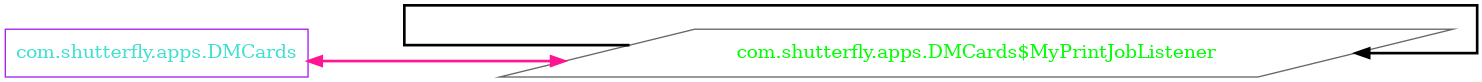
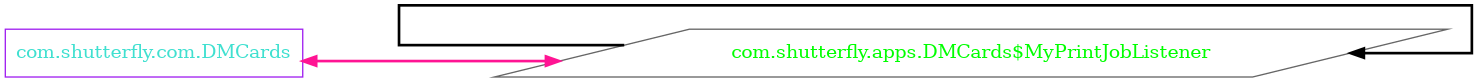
  digraph {
    concentrate=true
    rankdir=LR
    ranksep=2.0
    splines=ortho
    edge [style=bold]
    "com.shutterfly.apps.DMCards$MyPrintJobListener" [fontcolor=green color=gray40 shape=parallelogram]
-   "com.shutterfly.apps.DMCards" [fontcolor=turquoise color=purple shape=box]
+   "com.shutterfly.apps.DMCards" [fontcolor=turquoise color=purple shape=box label="com.shutterfly.com.DMCards"]
    "com.shutterfly.apps.DMCards$MyPrintJobListener" -> "com.shutterfly.apps.DMCards$MyPrintJobListener" [color=black]
    "com.shutterfly.apps.DMCards" -> "com.shutterfly.apps.DMCards$MyPrintJobListener" [dir=both color=deeppink]
  }
